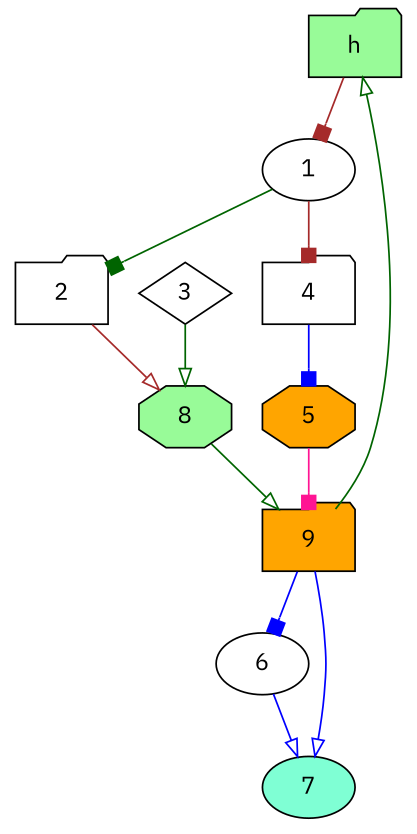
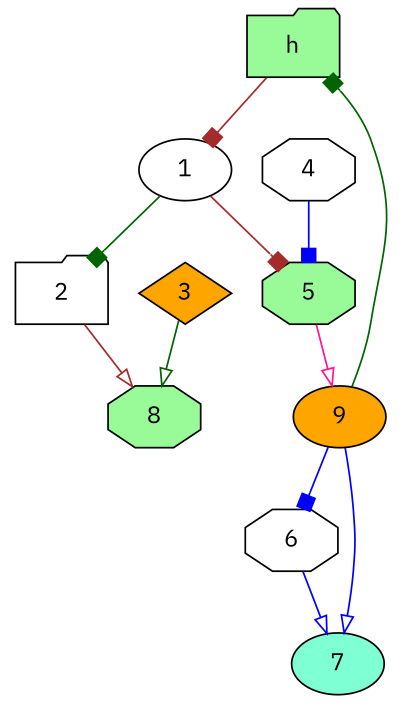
  strict digraph {
    fontname="IBM Plex Sans"
    node [component_delay=3 fillcolor=white fontname="IBM Plex Sans" shape=folder style=filled]
    edge [arrowhead=box color=darkgreen fontname="IBM Plex Sans" wire_delay=1]
    h [fillcolor=palegreen]
    1 [shape=ellipse]
    2
-   4
-   3 [shape=diamond]
+   4 [shape=octagon]
+   3 [fillcolor=orange shape=diamond]
    8 [fillcolor=palegreen shape=octagon]
-   5 [fillcolor=orange shape=octagon]
-   9 [fillcolor=orange]
-   6 [shape=ellipse]
+   5 [fillcolor=palegreen shape=octagon]
+   9 [fillcolor=orange shape=ellipse]
+   6 [shape=octagon]
    7 [fillcolor=aquamarine shape=ellipse]
    h -> 1 [color=brown]
    1 -> 2
-   1 -> 4 [color=brown]
+   1 -> 5 [color=brown]
    2 -> 8 [arrowhead=onormal color=brown]
    4 -> 5 [color=blue]
    3 -> 8 [arrowhead=onormal]
-   8 -> 9 [arrowhead=onormal]
-   5 -> 9 [color=deeppink]
-   9 -> h [arrowhead=onormal]
+   5 -> 9 [arrowhead=onormal color=deeppink]
+   9 -> h
    9 -> 6 [color=blue]
    9 -> 7 [arrowhead=onormal color=blue]
    6 -> 7 [arrowhead=onormal color=blue]
  }
